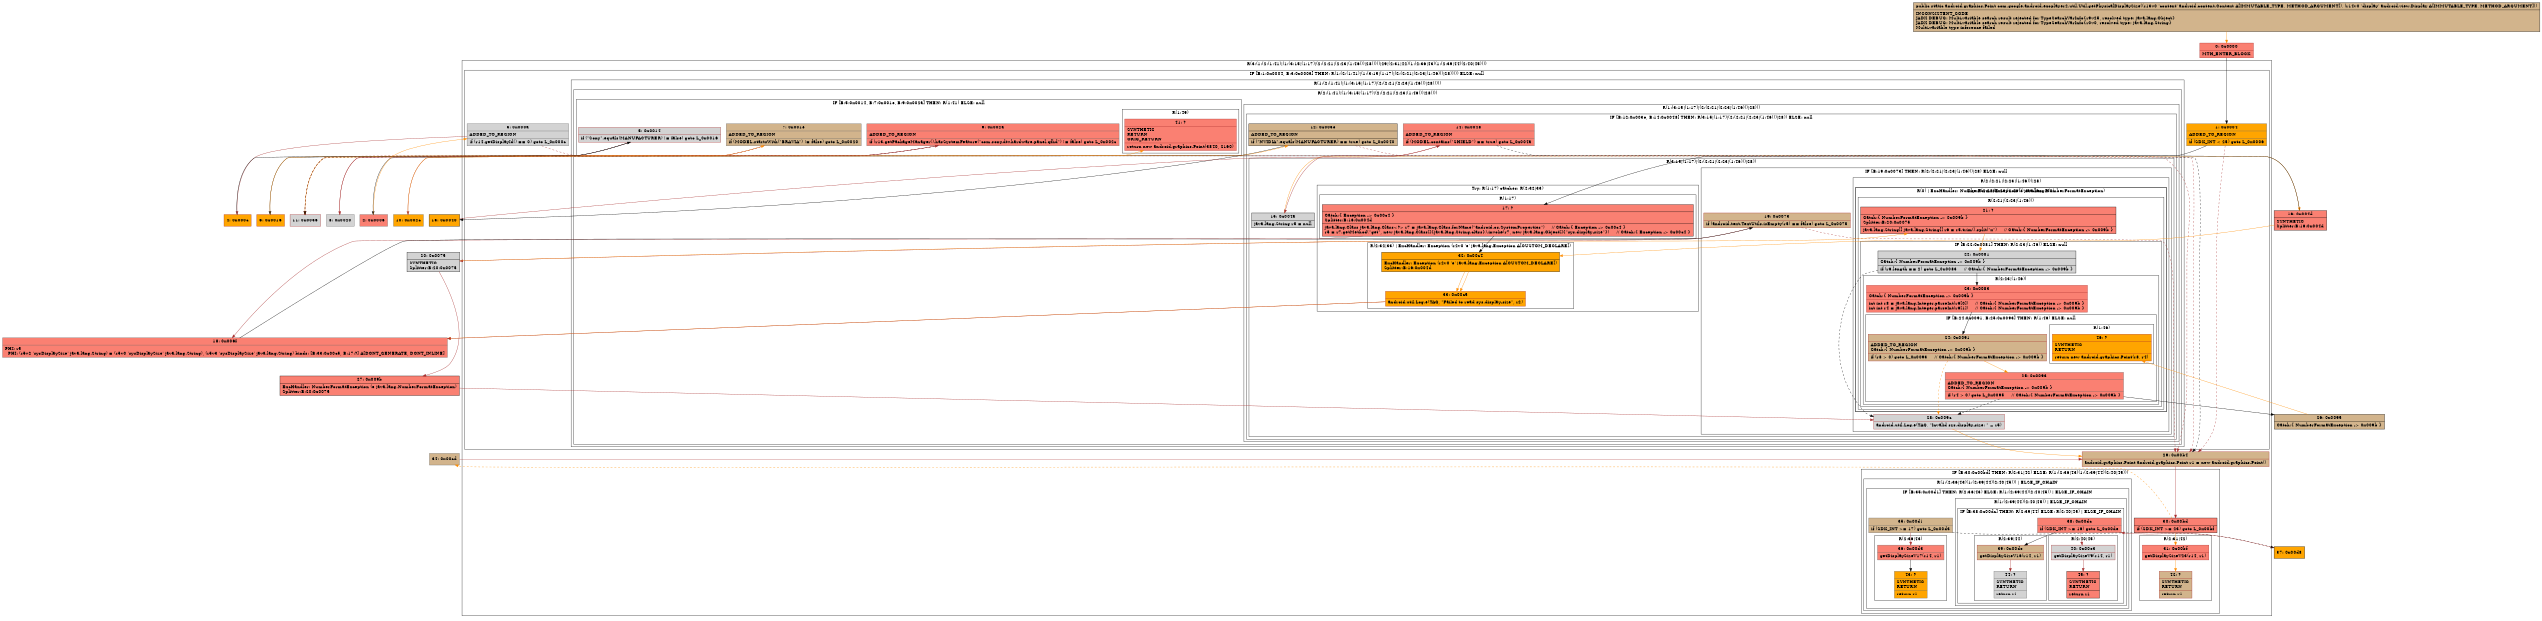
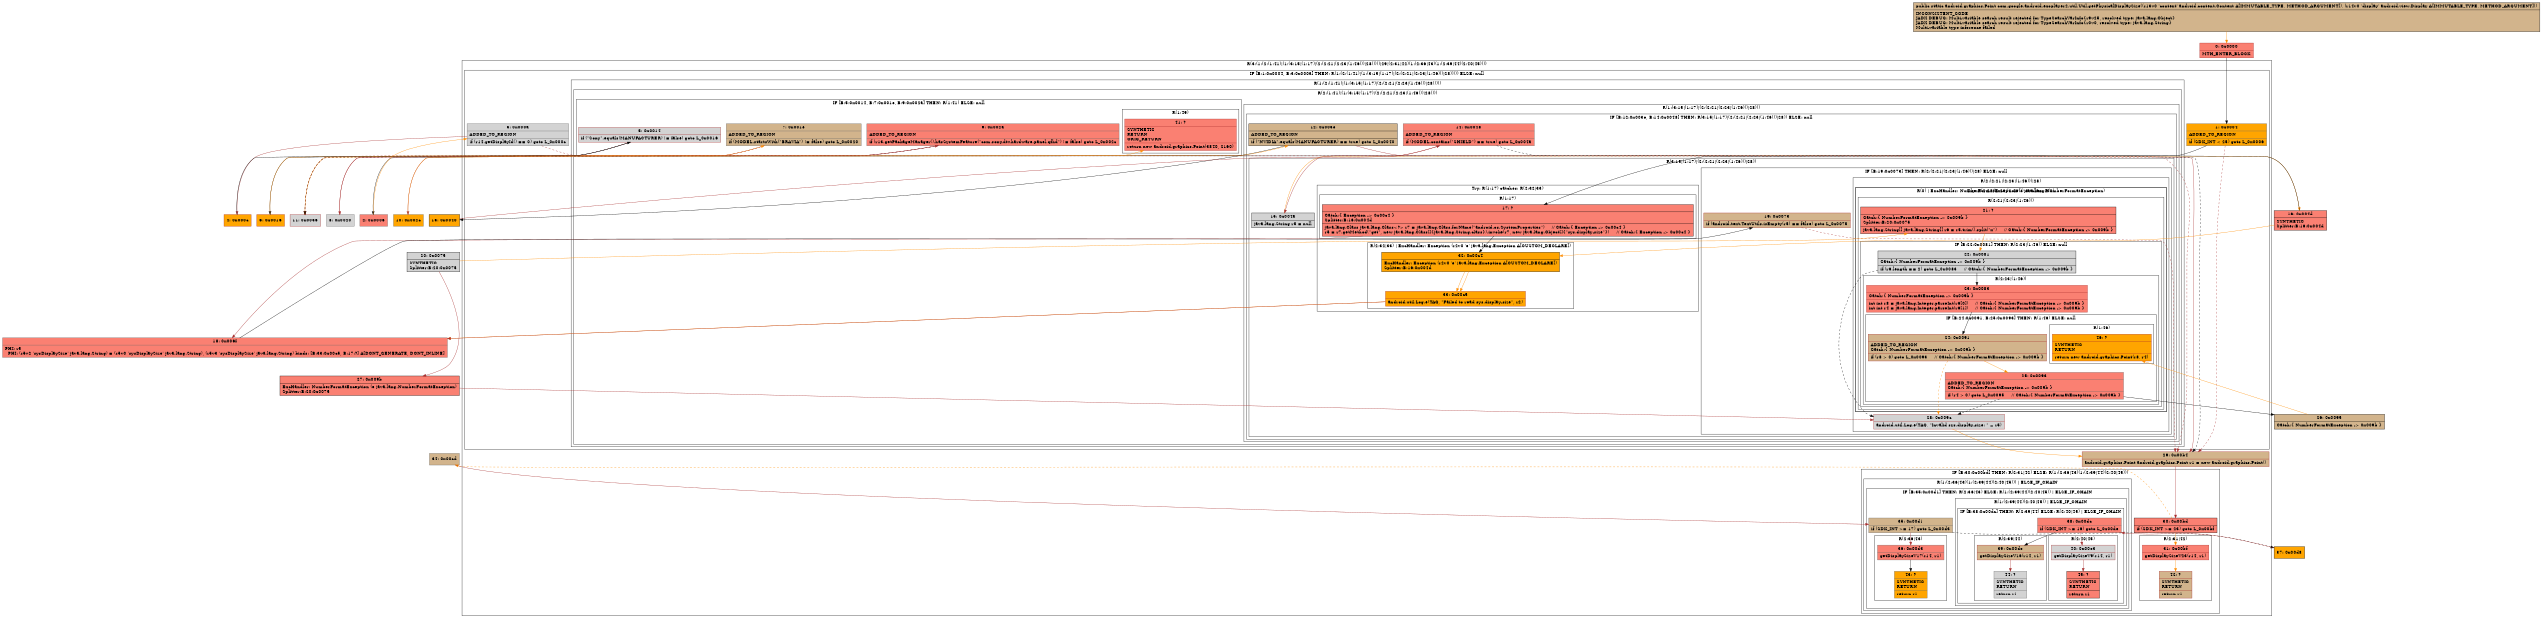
  digraph {
    node [color=brown fillcolor=salmon shape=record style=filled]
    edge [color=brown]
    n1 [label="{41\:\ ?|SYNTHETIC\lRETURN\lORIG_RETURN\l|return new android.graphics.Point(3840, 2160)\l}"]
    n2 [fillcolor=lightgrey label="{5\:\ 0x0014|if (\"Sony\".equals(MANUFACTURER) != false) goto L_0x0016\l}"]
    n3 [color=gray40 fillcolor=tan label="{7\:\ 0x001e|ADDED_TO_REGION\l|if (MODEL.startsWith(\"BRAVIA\") != false) goto L_0x0020\l}"]
    n4 [color=gray40 label="{9\:\ 0x002a|ADDED_TO_REGION\l|if (r13.getPackageManager().hasSystemFeature(\"com.sony.dtv.hardware.panel.qfhd\") != false) goto L_0x002c\l}"]
    n5 [color=black label="{17\:\ ?|Catch:\{ Exception \-\> 0x00c4 \}\lSplitter:B:16:0x004d\l|java.lang.Class java.lang.Class\<?\> r7 = java.lang.Class.forName(\"android.os.SystemProperties\")     \/\/ Catch:\{ Exception \-\> 0x00c4 \}\lr5 = r7.getMethod(\"get\", new java.lang.Class[]\{java.lang.String.class\}).invoke(r7, new java.lang.Object[]\{\"sys.display\-size\"\})     \/\/ Catch:\{ Exception \-\> 0x00c4 \}\l}"]
    n6 [color=black fillcolor=orange label="{32\:\ 0x00c4|ExcHandler: Exception (r2v0 'e' java.lang.Exception A[CUSTOM_DECLARE])\lSplitter:B:16:0x004d\l}"]
    n7 [fillcolor=orange label="{33\:\ 0x00c5|android.util.Log.e(TAG, \"Failed to read sys.display\-size\", r2)\l}"]
    n8 [fillcolor=orange label="{46\:\ ?|SYNTHETIC\lRETURN\l|return new android.graphics.Point(r8, r4)\l}"]
    n9 [fillcolor=tan label="{24\:\ 0x0091|ADDED_TO_REGION\lCatch:\{ NumberFormatException \-\> 0x009b \}\l|if (r8 \> 0) goto L_0x0093     \/\/ Catch:\{ NumberFormatException \-\> 0x009b \}\l}"]
    n10 [color=gray40 label="{25\:\ 0x0093|ADDED_TO_REGION\lCatch:\{ NumberFormatException \-\> 0x009b \}\l|if (r4 \> 0) goto L_0x0095     \/\/ Catch:\{ NumberFormatException \-\> 0x009b \}\l}"]
    n11 [label="{23\:\ 0x0083|Catch:\{ NumberFormatException \-\> 0x009b \}\l|int int r8 = java.lang.Integer.parseInt(r6[0])     \/\/ Catch:\{ NumberFormatException \-\> 0x009b \}\lint int r4 = java.lang.Integer.parseInt(r6[1])     \/\/ Catch:\{ NumberFormatException \-\> 0x009b \}\l}"]
    n12 [color=black fillcolor=lightgrey label="{22\:\ 0x0081|Catch:\{ NumberFormatException \-\> 0x009b \}\l|if (r6.length == 2) goto L_0x0083     \/\/ Catch:\{ NumberFormatException \-\> 0x009b \}\l}"]
    n13 [color=black label="{21\:\ ?|Catch:\{ NumberFormatException \-\> 0x009b \}\lSplitter:B:20:0x0075\l|java.lang.String[] java.lang.String[] r6 = r5.trim().split(\"x\")     \/\/ Catch:\{ NumberFormatException \-\> 0x009b \}\l}"]
    n14 [fillcolor=lightgrey label="{28\:\ 0x009c|android.util.Log.e(TAG, \"Invalid sys.display\-size: \" + r5)\l}"]
    n15 [fillcolor=tan label="{19\:\ 0x0073|if (android.text.TextUtils.isEmpty(r5) == false) goto L_0x0075\l}"]
    n16 [color=black fillcolor=lightgrey label="{15\:\ 0x004a|java.lang.String r5 = null\l}"]
    n17 [color=black fillcolor=tan label="{12\:\ 0x003e|ADDED_TO_REGION\l|if (\"NVIDIA\".equals(MANUFACTURER) == true) goto L_0x0040\l}"]
    n18 [color=gray40 label="{14\:\ 0x0048|ADDED_TO_REGION\l|if (MODEL.contains(\"SHIELD\") == true) goto L_0x004a\l}"]
    n19 [color=gray40 fillcolor=orange label="{1\:\ 0x0004|ADDED_TO_REGION\l|if (SDK_INT \< 25) goto L_0x0006\l}"]
    n20 [color=gray40 fillcolor=lightgrey label="{3\:\ 0x000a|ADDED_TO_REGION\l|if (r14.getDisplayId() == 0) goto L_0x000c\l}"]
    n21 [label="{31\:\ 0x00bf|getDisplaySizeV23(r14, r1)\l}"]
    n22 [fillcolor=tan label="{42\:\ ?|SYNTHETIC\lRETURN\l|return r1\l}"]
    n23 [color=gray40 label="{36\:\ 0x00d3|getDisplaySizeV17(r14, r1)\l}"]
    n24 [color=gray40 fillcolor=orange label="{43\:\ ?|SYNTHETIC\lRETURN\l|return r1\l}"]
    n25 [fillcolor=tan label="{39\:\ 0x00de|getDisplaySizeV16(r14, r1)\l}"]
    n26 [color=gray40 fillcolor=lightgrey label="{44\:\ ?|SYNTHETIC\lRETURN\l|return r1\l}"]
    n27 [fillcolor=lightgrey label="{40\:\ 0x00e3|getDisplaySizeV9(r14, r1)\l}"]
    n28 [color=black label="{45\:\ ?|SYNTHETIC\lRETURN\l|return r1\l}"]
    n29 [color=gray40 label="{38\:\ 0x00dc|if (SDK_INT \>= 16) goto L_0x00de\l}"]
    n30 [color=gray40 fillcolor=tan label="{35\:\ 0x00d1|if (SDK_INT \>= 17) goto L_0x00d3\l}"]
    n31 [color=black label="{30\:\ 0x00bd|if (SDK_INT \>= 23) goto L_0x00bf\l}"]
    n32 [fillcolor=tan label="{29\:\ 0x00b4|android.graphics.Point android.graphics.Point r1 = new android.graphics.Point()\l}"]
    n33 [fillcolor=orange label="{6\:\ 0x0016}"]
    n34 [fillcolor=lightgrey label="{11\:\ 0x0036}"]
    n35 [color=gray40 fillcolor=lightgrey label="{8\:\ 0x0020}"]
    n36 [color=gray40 fillcolor=orange label="{10\:\ 0x002c}"]
    n37 [color=gray40 label="{18\:\ 0x006f|PHI: r5 \l  PHI: (r5v2 'sysDisplaySize' java.lang.String) = (r5v0 'sysDisplaySize' java.lang.String), (r5v3 'sysDisplaySize' java.lang.String) binds: [B:33:0x00c5, B:17:?] A[DONT_GENERATE, DONT_INLINE]\l}"]
    n38 [color=black fillcolor=tan label="{26\:\ 0x0095|Catch:\{ NumberFormatException \-\> 0x009b \}\l}"]
    n39 [color=black fillcolor=lightgrey label="{20\:\ 0x0075|SYNTHETIC\lSplitter:B:20:0x0075\l}"]
    n40 [color=black label="{16\:\ 0x004d|SYNTHETIC\lSplitter:B:16:0x004d\l}"]
    n41 [color=black fillcolor=orange label="{13\:\ 0x0040}"]
    n42 [color=gray40 label="{2\:\ 0x0006}"]
    n43 [fillcolor=orange label="{4\:\ 0x000c}"]
    n44 [color=black fillcolor=orange label="{37\:\ 0x00d8}"]
    n45 [color=gray40 fillcolor=tan label="{34\:\ 0x00cd}"]
    n46 [color=black label="{27\:\ 0x009b|ExcHandler: NumberFormatException (e java.lang.NumberFormatException)\lSplitter:B:20:0x0075\l}"]
    n47 [label="{0\:\ 0x0000|MTH_ENTER_BLOCK\l}"]
    n48 [color=black fillcolor=tan label="{public static android.graphics.Point com.google.android.exoplayer2.util.Util.getPhysicalDisplaySize((r13v0 'context' android.content.Context A[IMMUTABLE_TYPE, METHOD_ARGUMENT]), (r14v0 'display' android.view.Display A[IMMUTABLE_TYPE, METHOD_ARGUMENT]))  | INCONSISTENT_CODE\lJADX DEBUG: Multi\-variable search result rejected for TypeSearchVarInfo\{r9v25, resolved type: java.lang.Object\}\lJADX DEBUG: Multi\-variable search result rejected for TypeSearchVarInfo\{r0v0, resolved type: java.lang.String\}\lMulti\-variable type inference failed\l}"]
    subgraph cluster_1 {
      label="R(3:(1:(2:(1:41)|(1:(3:15|(1:17)|(2:(2:21|(2:23|(1:46)))|28)))))|29|(2:31|42)(1:(2:36|43)(1:(2:39|44)(2:40|45))))"
      n32
      subgraph cluster_2 {
        label="IF [B:1:0x0004, B:3:0x000a] THEN: R(1:(2:(1:41)|(1:(3:15|(1:17)|(2:(2:21|(2:23|(1:46)))|28))))) ELSE: null"
        n19
        n20
        subgraph cluster_3 {
          label="R(1:(2:(1:41)|(1:(3:15|(1:17)|(2:(2:21|(2:23|(1:46)))|28)))))"
          subgraph cluster_4 {
            label="R(2:(1:41)|(1:(3:15|(1:17)|(2:(2:21|(2:23|(1:46)))|28))))"
            subgraph cluster_5 {
              label="IF [B:5:0x0014, B:7:0x001e, B:9:0x002a] THEN: R(1:41) ELSE: null"
              n2
              n3
              n4
              subgraph cluster_6 {
                label="R(1:49)"
                n1
              }
            }
            subgraph cluster_7 {
              label="R(1:(3:15|(1:17)|(2:(2:21|(2:23|(1:46)))|28)))"
              subgraph cluster_8 {
                label="IF [B:12:0x003e, B:14:0x0048] THEN: R(3:15|(1:17)|(2:(2:21|(2:23|(1:46)))|28)) ELSE: null"
                n17
                n18
                subgraph cluster_9 {
                  label="R(3:15|(1:17)|(2:(2:21|(2:23|(1:46)))|28))"
                  n16
                  subgraph cluster_10 {
                    label="Try: R(1:17) catches: R(2:32|33)"
                    subgraph cluster_11 {
                      label="R(1:17)"
                      n5
                    }
                    subgraph cluster_12 {
                      label="R(2:32|33) | ExcHandler: Exception (r2v0 'e' java.lang.Exception A[CUSTOM_DECLARE])\l"
                      n6
                      n7
                    }
                  }
                  subgraph cluster_13 {
                    label="IF [B:19:0x0073] THEN: R(2:(2:21|(2:23|(1:46)))|28) ELSE: null"
                    n15
                    subgraph cluster_14 {
                      label="R(2:(2:21|(2:23|(1:46)))|28)"
                      n14
                      subgraph cluster_15 {
                        label="Try: R(2:21|(2:23|(1:46))) catches: R(0)"
                        subgraph cluster_16 {
                          label="R(2:21|(2:23|(1:46)))"
                          n13
                          subgraph cluster_17 {
                            label="IF [B:22:0x0081] THEN: R(2:23|(1:46)) ELSE: null"
                            n12
                            subgraph cluster_18 {
                              label="R(2:23|(1:46))"
                              n11
                              subgraph cluster_19 {
                                label="IF [B:24:0x0091, B:25:0x0093] THEN: R(1:46) ELSE: null"
                                n9
                                n10
                                subgraph cluster_20 {
                                  label="R(1:46)"
                                  n8
                                }
                              }
                            }
                          }
                        }
                        subgraph cluster_21 {
                          label="R(0) | ExcHandler: NumberFormatException (e java.lang.NumberFormatException)\l"
                        }
                      }
                    }
                  }
                }
              }
            }
          }
        }
      }
      subgraph cluster_22 {
        label="IF [B:30:0x00bd] THEN: R(2:31|42) ELSE: R(1:(2:36|43)(1:(2:39|44)(2:40|45)))"
        n31
        subgraph cluster_23 {
          label="R(2:31|42)"
          n21
          n22
        }
        subgraph cluster_24 {
          label="R(1:(2:36|43)(1:(2:39|44)(2:40|45))) | ELSE_IF_CHAIN\l"
          subgraph cluster_25 {
            label="IF [B:35:0x00d1] THEN: R(2:36|43) ELSE: R(1:(2:39|44)(2:40|45)) | ELSE_IF_CHAIN\l"
            n30
            subgraph cluster_26 {
              label="R(2:36|43)"
              n23
              n24
            }
            subgraph cluster_27 {
              label="R(1:(2:39|44)(2:40|45)) | ELSE_IF_CHAIN\l"
              subgraph cluster_28 {
                label="IF [B:38:0x00dc] THEN: R(2:39|44) ELSE: R(2:40|45) | ELSE_IF_CHAIN\l"
                n29
                subgraph cluster_29 {
                  label="R(2:39|44)"
                  n25
                  n26
                }
                subgraph cluster_30 {
                  label="R(2:40|45)"
                  n27
                  n28
                }
              }
            }
          }
        }
      }
    }
    subgraph cluster_31 {
      label="R(2:32|33) | ExcHandler: Exception (r2v0 'e' java.lang.Exception A[CUSTOM_DECLARE])\l"
    }
    subgraph cluster_32 {
      label="R(0) | ExcHandler: NumberFormatException (e java.lang.NumberFormatException)\l"
    }
    n2 -> n33 [color=black]
    n2 -> n34 [style=dashed]
    n3 -> n34 [style=dashed]
    n3 -> n35
    n4 -> n34 [color=black style=dashed]
    n4 -> n36
    n5 -> n6 [color=black]
    n5 -> n37
    n6 -> n7 [color=darkorange]
    n6 -> n7 [color=darkorange]
    n7 -> n37 [color=darkorange]
    n7 -> n37
    n9 -> n10 [color=darkorange]
    n9 -> n14 [color=darkorange style=dashed]
    n10 -> n14 [color=black style=dashed]
    n10 -> n38 [color=black]
    n11 -> n9 [color=black]
    n12 -> n11 [color=black]
    n12 -> n14 [color=black style=dashed]
    n13 -> n12 [color=darkorange]
    n14 -> n32 [color=darkorange]
    n15 -> n32 [style=dashed]
-   n15 -> n39
    n16 -> n40 [color=darkorange]
-   n17 -> n32 [style=dashed]
+   n17 -> n32 [style=solid]
    n17 -> n41 [color=black]
    n18 -> n16
    n18 -> n32 [color=black style=dashed]
    n19 -> n32 [style=dashed]
    n19 -> n42 [color=black]
    n20 -> n32 [style=dashed]
    n20 -> n43
    n21 -> n22 [color=darkorange]
    n23 -> n24 [color=black]
    n25 -> n26
    n27 -> n28
    n29 -> n25 [color=black]
    n29 -> n27 [style=dashed]
    n30 -> n23
    n30 -> n44 [color=black style=dashed]
    n31 -> n21 [color=darkorange]
    n31 -> n45 [color=darkorange style=dashed]
    n32 -> n31
    n33 -> n3 [color=darkorange]
    n34 -> n17 [color=darkorange]
    n35 -> n4
    n36 -> n1 [color=darkorange]
    n37 -> n15 [color=black]
    n38 -> n8 [color=darkorange]
    n39 -> n13 [color=darkorange]
    n39 -> n46
    n40 -> n5 [color=black]
    n40 -> n6 [color=darkorange]
    n41 -> n18
    n42 -> n20 [color=darkorange]
    n43 -> n2 [color=black]
    n44 -> n29
-   n45 -> n32
+   n45 -> n30
    n46 -> n14
    n47 -> n19 [color=black]
    n48 -> n47 [color=darkorange]
  }
